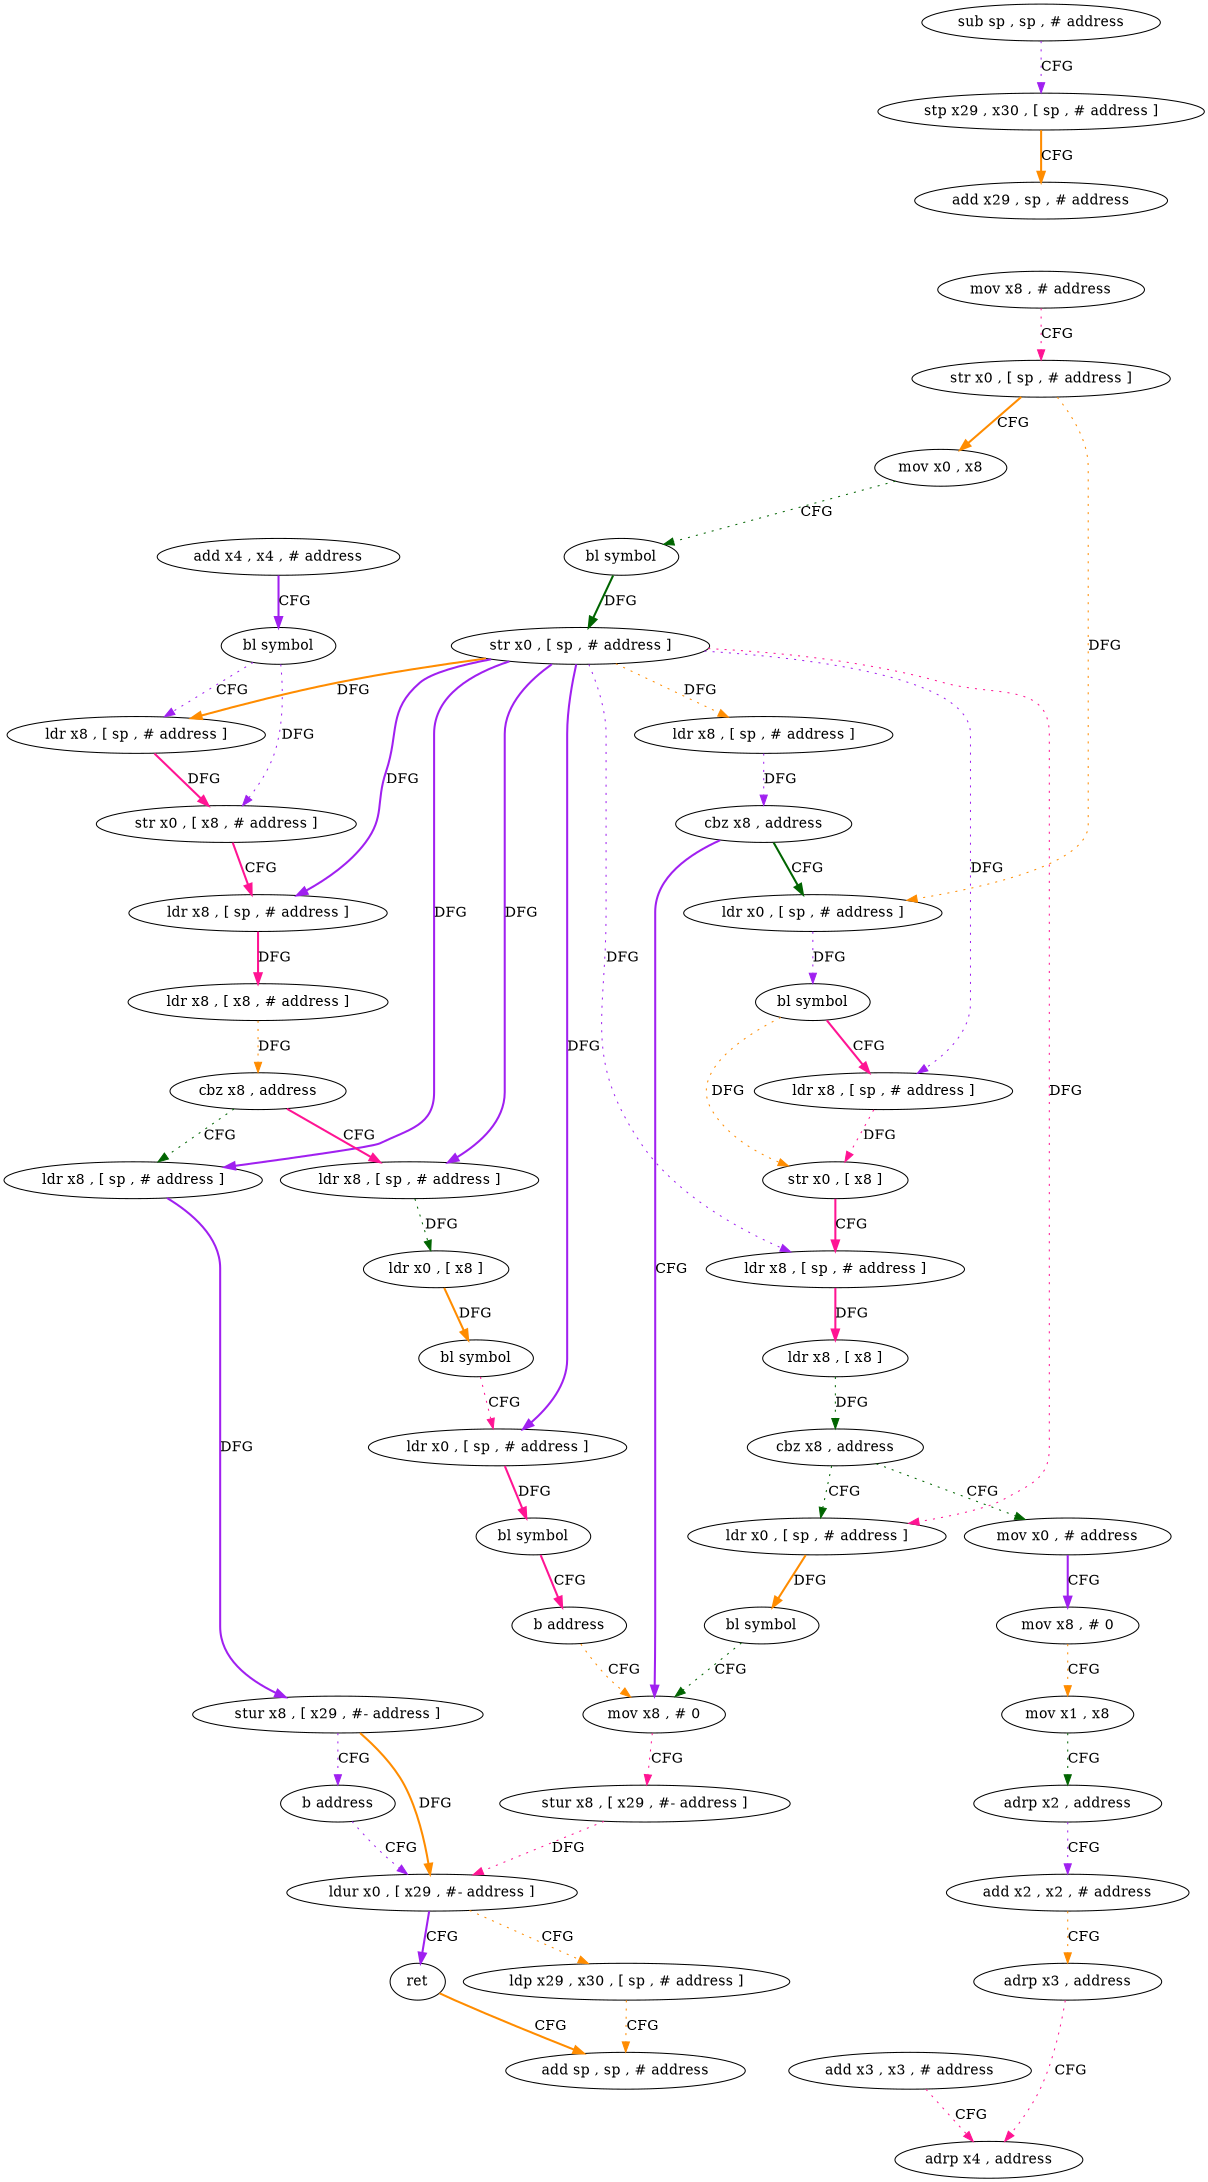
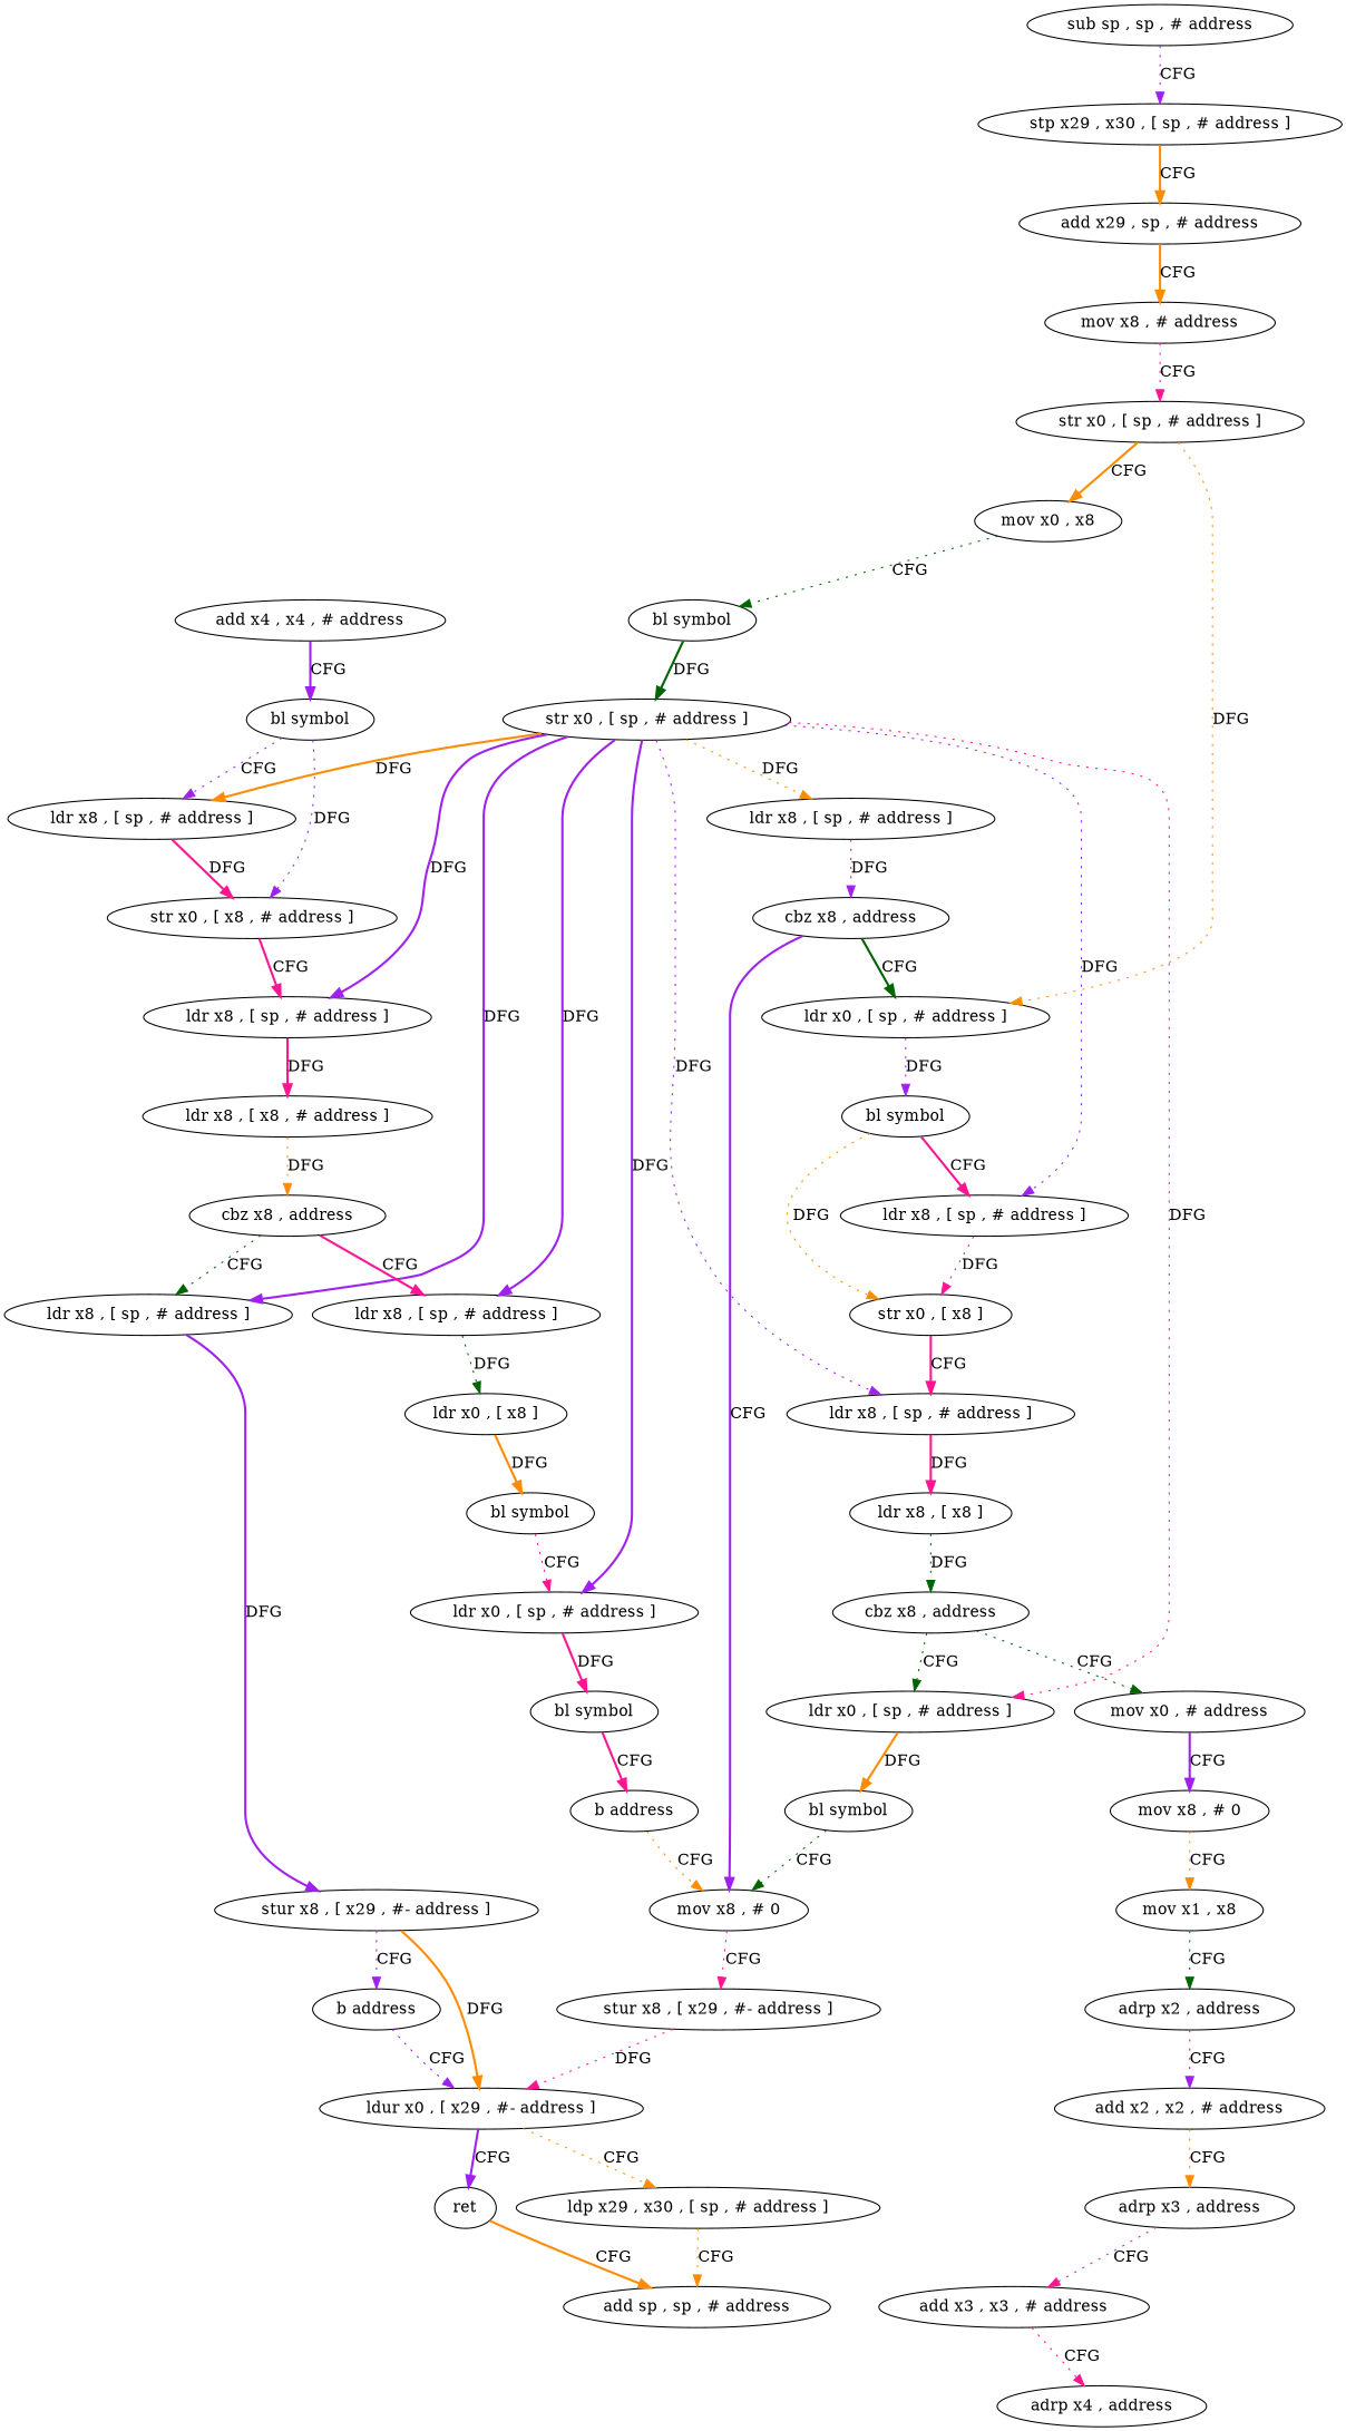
  digraph {
    edge [color=purple style=dotted]
    n1 [label="sub sp , sp , # address"]
    n2 [label="stp x29 , x30 , [ sp , # address ]"]
    n3 [label="add x29 , sp , # address"]
    n4 [label="mov x8 , # address"]
    n5 [label="str x0 , [ sp , # address ]"]
    n6 [label="mov x0 , x8"]
    n7 [label="ldr x0 , [ sp , # address ]"]
    n8 [label="bl symbol"]
    n9 [label="bl symbol"]
    n10 [label="str x0 , [ sp , # address ]"]
    n11 [label="ldr x8 , [ sp , # address ]"]
    n12 [label="ldr x8 , [ sp , # address ]"]
    n13 [label="ldr x8 , [ sp , # address ]"]
    n14 [label="ldr x0 , [ sp , # address ]"]
    n15 [label="ldr x8 , [ sp , # address ]"]
    n16 [label="ldr x8 , [ sp , # address ]"]
    n17 [label="ldr x8 , [ sp , # address ]"]
    n18 [label="ldr x8 , [ sp , # address ]"]
    n19 [label="ldr x0 , [ sp , # address ]"]
    n20 [label="cbz x8 , address"]
    n21 [label="str x0 , [ x8 ]"]
    n22 [label="ldr x8 , [ x8 ]"]
    n23 [label="bl symbol"]
    n24 [label="str x0 , [ x8 , # address ]"]
    n25 [label="ldr x8 , [ x8 , # address ]"]
    n26 [label="ldr x0 , [ x8 ]"]
    n27 [label="stur x8 , [ x29 , #- address ]"]
    n28 [label="bl symbol"]
    n29 [label="mov x8 , # 0"]
    n30 [label="stur x8 , [ x29 , #- address ]"]
    n31 [label="ldur x0 , [ x29 , #- address ]"]
    n32 [label="ldp x29 , x30 , [ sp , # address ]"]
    n33 [label=ret]
    n34 [label="add sp , sp , # address"]
    n35 [label="cbz x8 , address"]
    n36 [label="mov x0 , # address"]
    n37 [label="mov x8 , # 0"]
    n38 [label="mov x1 , x8"]
    n39 [label="adrp x2 , address"]
    n40 [label="add x2 , x2 , # address"]
    n41 [label="adrp x3 , address"]
    n42 [label="add x3 , x3 , # address"]
    n43 [label="adrp x4 , address"]
    n44 [label="add x4 , x4 , # address"]
    n45 [label="bl symbol"]
    n46 [label="cbz x8 , address"]
    n47 [label="bl symbol"]
    n48 [label="b address"]
    n49 [label="b address"]
    n1 -> n2 [label=CFG]
    n2 -> n3 [color=darkorange label=CFG style=bold]
+   n3 -> n4 [color=darkorange label=CFG style=bold]
    n4 -> n5 [color=deeppink label=CFG]
    n5 -> n6 [color=darkorange label=CFG style=bold]
    n5 -> n7 [color=darkorange label=DFG]
    n6 -> n8 [color=darkgreen label=CFG]
    n7 -> n9 [label=DFG]
    n8 -> n10 [color=darkgreen label=DFG style=bold]
    n9 -> n12 [color=deeppink label=CFG style=bold]
    n9 -> n21 [color=darkorange label=DFG]
    n10 -> n11 [color=darkorange label=DFG]
    n10 -> n12 [label=DFG]
    n10 -> n13 [label=DFG]
    n10 -> n14 [color=deeppink label=DFG]
    n10 -> n15 [color=darkorange label=DFG style=bold]
    n10 -> n16 [label=DFG style=bold]
    n10 -> n17 [label=DFG style=bold]
    n10 -> n18 [label=DFG style=bold]
    n10 -> n19 [label=DFG style=bold]
    n11 -> n20 [label=DFG]
    n12 -> n21 [color=deeppink label=DFG]
    n13 -> n22 [color=deeppink label=DFG style=bold]
    n14 -> n23 [color=darkorange label=DFG style=bold]
    n15 -> n24 [color=deeppink label=DFG style=bold]
    n16 -> n25 [color=deeppink label=DFG style=bold]
    n17 -> n26 [color=darkgreen label=DFG]
    n18 -> n27 [label=DFG style=bold]
    n19 -> n28 [color=deeppink label=DFG style=bold]
    n20 -> n7 [color=darkgreen label=CFG style=bold]
    n20 -> n29 [label=CFG style=bold]
    n21 -> n13 [color=deeppink label=CFG style=bold]
    n22 -> n35 [color=darkgreen label=DFG]
    n23 -> n29 [color=darkgreen label=CFG]
    n24 -> n16 [color=deeppink label=CFG style=bold]
    n25 -> n46 [color=darkorange label=DFG]
    n26 -> n47 [color=darkorange label=DFG style=bold]
    n27 -> n31 [color=darkorange label=DFG style=bold]
    n27 -> n48 [label=CFG]
    n28 -> n49 [color=deeppink label=CFG style=bold]
    n29 -> n30 [color=deeppink label=CFG]
    n30 -> n31 [color=deeppink label=DFG]
    n31 -> n32 [color=darkorange label=CFG]
    n31 -> n33 [label=CFG style=bold]
    n32 -> n34 [color=darkorange label=CFG]
    n33 -> n34 [color=darkorange label=CFG style=bold]
    n35 -> n14 [color=darkgreen label=CFG]
    n35 -> n36 [color=darkgreen label=CFG]
    n36 -> n37 [label=CFG style=bold]
    n37 -> n38 [color=darkorange label=CFG]
    n38 -> n39 [color=darkgreen label=CFG]
    n39 -> n40 [label=CFG]
    n40 -> n41 [color=darkorange label=CFG]
-   n41 -> n43 [color=deeppink label=CFG]
+   n41 -> n42 [color=deeppink label=CFG]
    n42 -> n43 [color=deeppink label=CFG]
    n44 -> n45 [label=CFG style=bold]
    n45 -> n15 [label=CFG]
    n45 -> n24 [label=DFG]
    n46 -> n17 [color=deeppink label=CFG style=bold]
    n46 -> n18 [color=darkgreen label=CFG]
    n47 -> n19 [color=deeppink label=CFG]
    n48 -> n31 [label=CFG]
    n49 -> n29 [color=darkorange label=CFG]
  }
